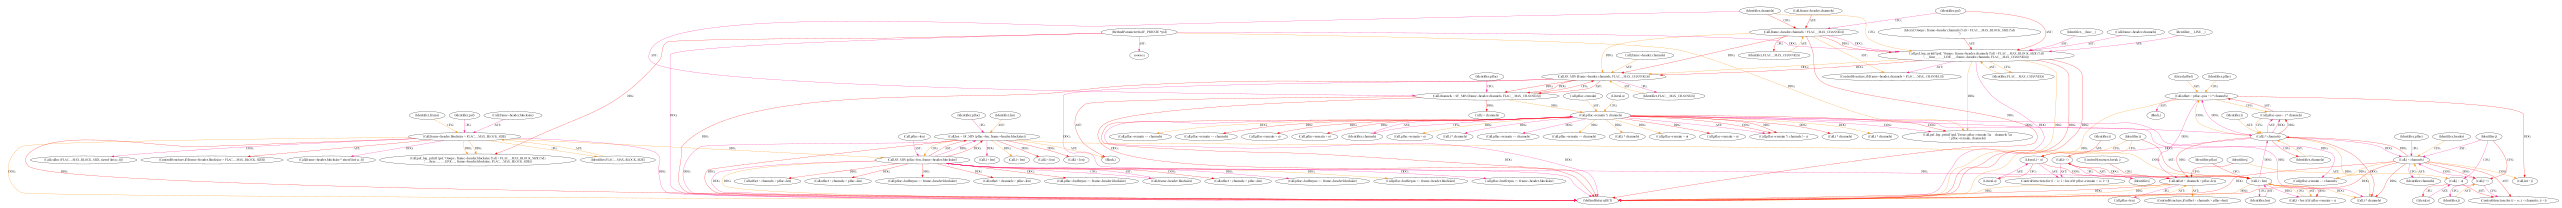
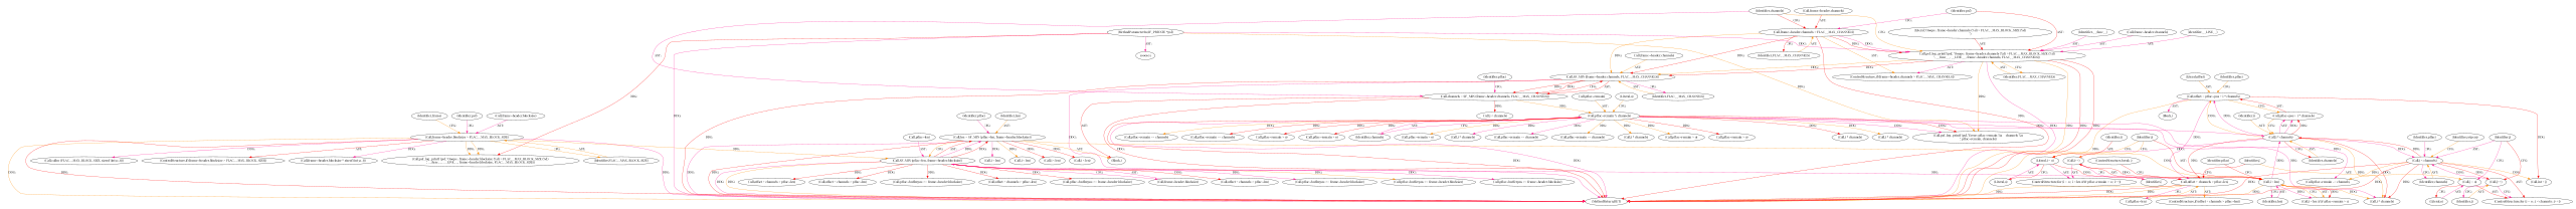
  digraph {
    fontname="Playfair Display"
    node [fontname="Playfair Display"]
    edge [color=red fontname="Playfair Display"]
    n1 [label="(Call,offset + channels > pflac->len)"]
    n2 [label="(Call,pflac->len)"]
    n3 [label="(MethodReturn,RET)"]
    n4 [label="(ControlStructure,if (offset + channels > pflac->len))"]
    n5 [label="(Call,offset = pflac->pos + i * channels)"]
    n6 [label="(Block,)"]
    n7 [label="(Call,int + j)"]
    n8 [label="(Call,pflac->pos + i * channels)"]
    n9 [label="(Call,i * channels)"]
    n10 [label="(Call,i++)"]
    n11 [label="(Call,j < channels)"]
    n12 [label="(Identifier,channels)"]
    n13 [label="(Call,i * channels)"]
    n14 [label="(Call,i < len)"]
    n15 [label="(Identifier,i)"]
    n16 [label="(ControlStructure,for (i = 0 ; i < len && pflac->remain > 0 ; i++))"]
    n17 [label="(Call,pflac->remain -= channels)"]
    n18 [label="(Call,j++)"]
    n19 [label="(Identifier,channels)"]
    n20 [label="(ControlStructure,for (j = 0 ; j < channels ; j++))"]
    n21 [label="(Identifier,len)"]
    n22 [label="(Call,i < len && pflac->remain > 0)"]
    n23 [label="(Literal,i = 0)"]
    n24 [label="(Literal,0)"]
    n25 [label="(Call,len = SF_MIN (pflac->len, frame->header.blocksize))"]
    n26 [label="(Call,SF_MIN (pflac->len, frame->header.blocksize))"]
    n27 [label="(Call,i < len)"]
    n28 [label="(Call,i < len)"]
    n29 [label="(Call,i < len)"]
    n30 [label="(Block,)"]
    n31 [label="(Call,i < len)"]
    n32 [label="(Call,offset + channels > pflac->len)"]
    n33 [label="(Call,offset + channels > pflac->len)"]
    n34 [label="(Call,pflac->bufferpos >= frame->header.blocksize)"]
    n35 [label="(Call,offset + channels > pflac->len)"]
    n36 [label="(Call,pflac->bufferpos >= frame->header.blocksize)"]
    n37 [label="(Call,offset + channels > pflac->len)"]
    n38 [label="(Call,pflac->bufferpos >= frame->header.blocksize)"]
    n39 [label="(Call,pflac->bufferpos >= frame->header.blocksize)"]
    n40 [label="(Call,pflac->bufferpos >= frame->header.blocksize)"]
    n41 [label="(Call,frame->header.blocksize)"]
    n42 [label="(Call,frame->header.blocksize > FLAC__MAX_BLOCK_SIZE)"]
    n43 [label="(Identifier,FLAC__MAX_BLOCK_SIZE)"]
    n44 [label="(Call,psf_log_printf (psf, \"Ooops : frame->header.blocksize (%d) > FLAC__MAX_BLOCK_SIZE (%d)\n\", __func__, __LINE__, frame->header.blocksize, FLAC__MAX_BLOCK_SIZE))"]
    n45 [label="(Call,calloc (FLAC__MAX_BLOCK_SIZE, sizeof (int32_t)))"]
    n46 [label="(ControlStructure,if (frame->header.blocksize > FLAC__MAX_BLOCK_SIZE))"]
    n47 [label="(Call,frame->header.blocksize * sizeof (int32_t))"]
    n48 [label="(Call,pflac->remain % channels)"]
    n49 [label="(Call,pflac->remain -= channels)"]
    n50 [label="(Call,pflac->remain -= channels)"]
    n51 [label="(Call,pflac->remain > 0)"]
    n52 [label="(Call,pflac->remain > 0)"]
    n53 [label="(Identifier,channels)"]
    n54 [label="(Call,psf_log_printf (psf, \"Error: pflac->remain %u    channels %u\n\", pflac->remain, channels))"]
    n55 [label="(Call,pflac->remain > 0)"]
    n56 [label="(Call,i * channels)"]
    n57 [label="(Call,pflac->remain -= channels)"]
    n58 [label="(Call,pflac->remain -= channels)"]
    n59 [label="(Call,i * channels)"]
    n60 [label="(Call,pflac->remain > 0)"]
    n61 [label="(Call,pflac->remain > 0)"]
-   n62 [label="(Call,pflac->remain % channels != 0)"]
    n63 [label="(Call,i * channels)"]
    n64 [label="(Call,i * channels)"]
    n65 [label="(Call,channels = SF_MIN (frame->header.channels, FLAC__MAX_CHANNELS))"]
    n66 [label="(Call,SF_MIN (frame->header.channels, FLAC__MAX_CHANNELS))"]
    n67 [label="(Call,i < channels)"]
    n68 [label="(Identifier,FLAC__MAX_CHANNELS)"]
    n69 [label="(Call,frame->header.channels > FLAC__MAX_CHANNELS)"]
    n70 [label="(Call,psf_log_printf (psf, \"Ooops : frame->header.channels (%d) > FLAC__MAX_BLOCK_SIZE (%d)\n\", __func__, __LINE__, frame->header.channels, FLAC__MAX_CHANNELS))"]
    n71 [label="(Identifier,FLAC__MAX_CHANNELS)"]
    n72 [label="(ControlStructure,if (frame->header.channels > FLAC__MAX_CHANNELS))"]
    n73 [label="(Identifier,FLAC__MAX_CHANNELS)"]
    n74 [label="(MethodParameterIn,SF_PRIVATE *psf)"]
    1000103
    n76 [label="(Identifier,j)"]
    n77 [label="(Call,j = 0)"]
    n78 [label="(Literal,0)"]
    n79 [label="(Call,frame->header.channels)"]
    n80 [label="(Identifier,__LINE__)"]
    n81 [label="(Identifier,i)"]
    n82 [label="(Identifier,j)"]
    n83 [label="(Identifier,psf)"]
    n84 [label="(Identifier,pflac)"]
-   n85 [label="(Identifier,header)"]
+   n85 [label="(Identifier,retpcm)"]
    n86 [label="(ControlStructure,break ;)"]
    n87 [label="(Call,frame->header.channels)"]
    n88 [label="(Literal,\"Ooops : frame->header.channels (%d) > FLAC__MAX_BLOCK_SIZE (%d)\n\")"]
    n89 [label="(Identifier,channels)"]
    n90 [label="(Identifier,len)"]
    n91 [label="(Identifier,pflac)"]
    n92 [label="(Identifier,pflac)"]
    n93 [label="(Identifier,pflac)"]
    n94 [label="(Call,frame->header.blocksize)"]
    n95 [label="(Identifier,i)"]
    n96 [label="(Identifier,psf)"]
    n97 [label="(Literal,offset)"]
    n98 [label="(Literal,0)"]
    n99 [label="(Call,pflac->len)"]
    n100 [label="(Identifier,i)"]
    n101 [label="(Identifier,__func__)"]
    n102 [label="(Call,frame->header.channels)"]
    n103 [label="(Identifier,frame)"]
    n104 [label="(Identifier,j)"]
    n105 [label="(Identifier,pflac)"]
    n106 [label="(Call,pflac->remain)"]
    n1 -> n2 [color=deeppink label="CFG: "]
    n1 -> n3 [label="DDG: "]
    n1 -> n3 [color=darkorange label="DDG: "]
    n1 -> n3 [color=darkorange label="DDG: "]
    n1 -> n4 [color=darkorange label="AST: "]
    n2 -> n1 [color=darkorange label="AST: "]
    n5 -> n1 [color=deeppink label="DDG: "]
    n5 -> n3 [color=darkorange label="DDG: "]
    n5 -> n6 [color=deeppink label="AST: "]
    n5 -> n7 [label="DDG: "]
    n5 -> n8 [color=darkorange label="CFG: "]
    n8 -> n5 [label="AST: "]
    n8 -> n9 [color=darkorange label="CFG: "]
    n9 -> n1 [label="DDG: "]
    n9 -> n5 [color=darkorange label="DDG: "]
    n9 -> n5 [color=deeppink label="DDG: "]
    n9 -> n8 [color=deeppink label="AST: "]
    n9 -> n8 [color=deeppink label="DDG: "]
    n9 -> n8 [label="DDG: "]
    n9 -> n10 [color=deeppink label="DDG: "]
    n9 -> n11 [color=deeppink label="DDG: "]
    n9 -> n12 [label="CFG: "]
    n9 -> n13 [color=darkorange label="DDG: "]
    n9 -> n13 [label="DDG: "]
    n10 -> n14 [label="DDG: "]
    n10 -> n15 [color=deeppink label="CFG: "]
    n10 -> n16 [color=deeppink label="AST: "]
    n11 -> n3 [label="DDG: "]
    n11 -> n3 [label="DDG: "]
    n11 -> n7 [color=darkorange label="DDG: "]
    n11 -> n9 [label="DDG: "]
    n11 -> n13 [label="DDG: "]
    n11 -> n17 [color=darkorange label="DDG: "]
    n11 -> n18 [label="DDG: "]
    n11 -> n19 [color=deeppink label="CFG: "]
    n11 -> n20 [label="AST: "]
    n12 -> n9 [color=darkorange label="AST: "]
    n14 -> n3 [color=darkorange label="DDG: "]
    n14 -> n9 [color=deeppink label="DDG: "]
    n14 -> n13 [color=darkorange label="DDG: "]
    n14 -> n21 [color=deeppink label="CFG: "]
    n14 -> n22 [color=darkorange label="AST: "]
    n14 -> n22 [label="DDG: "]
    n14 -> n22 [color=deeppink label="DDG: "]
    n15 -> n10 [label="AST: "]
    n18 -> n11 [color=deeppink label="DDG: "]
    n18 -> n20 [color=deeppink label="CFG: "]
    n18 -> n76 [color=deeppink label="CFG: "]
    n19 -> n11 [color=darkorange label="AST: "]
    n21 -> n14 [color=deeppink label="AST: "]
    n22 -> n14 [color=darkorange label="CFG: "]
    n23 -> n14 [label="DDG: "]
    n23 -> n16 [color=deeppink label="AST: "]
    n23 -> n24 [label="CFG: "]
    n24 -> n23 [color=deeppink label="AST: "]
    n25 -> n3 [color=deeppink label="DDG: "]
    n25 -> n3 [label="DDG: "]
    n25 -> n14 [color=darkorange label="DDG: "]
    n25 -> n26 [color=darkorange label="CFG: "]
    n25 -> n27 [color=deeppink label="DDG: "]
    n25 -> n28 [color=darkorange label="DDG: "]
    n25 -> n29 [label="DDG: "]
    n25 -> n30 [color=darkorange label="AST: "]
    n25 -> n31 [label="DDG: "]
    n26 -> n1 [color=deeppink label="DDG: "]
    n26 -> n3 [color=darkorange label="DDG: "]
    n26 -> n3 [color=deeppink label="DDG: "]
    n26 -> n25 [label="AST: "]
    n26 -> n25 [color=deeppink label="DDG: "]
    n26 -> n25 [label="DDG: "]
    n26 -> n32 [label="DDG: "]
    n26 -> n33 [label="DDG: "]
    n26 -> n34 [label="DDG: "]
    n26 -> n35 [label="DDG: "]
    n26 -> n36 [label="DDG: "]
    n26 -> n37 [label="DDG: "]
    n26 -> n38 [color=deeppink label="DDG: "]
    n26 -> n39 [color=darkorange label="DDG: "]
    n26 -> n40 [color=deeppink label="DDG: "]
    n26 -> n41 [color=deeppink label="CFG: "]
    n41 -> n26 [color=deeppink label="AST: "]
    n42 -> n3 [color=darkorange label="DDG: "]
    n42 -> n3 [label="DDG: "]
    n42 -> n3 [color=deeppink label="DDG: "]
    n42 -> n26 [color=darkorange label="DDG: "]
    n42 -> n43 [color=darkorange label="CFG: "]
    n42 -> n44 [color=darkorange label="DDG: "]
    n42 -> n44 [color=darkorange label="DDG: "]
    n42 -> n45 [color=deeppink label="DDG: "]
    n42 -> n46 [label="AST: "]
    n42 -> n47 [color=deeppink label="DDG: "]
    n43 -> n42 [color=darkorange label="AST: "]
    n48 -> n3 [color=deeppink label="DDG: "]
    n48 -> n3 [label="DDG: "]
    n48 -> n9 [color=deeppink label="DDG: "]
    n48 -> n13 [color=deeppink label="DDG: "]
    n48 -> n17 [color=deeppink label="DDG: "]
    n48 -> n49 [color=darkorange label="DDG: "]
    n48 -> n50 [label="DDG: "]
    n48 -> n51 [label="DDG: "]
    n48 -> n52 [label="DDG: "]
    n48 -> n53 [color=deeppink label="CFG: "]
    n48 -> n54 [label="DDG: "]
    n48 -> n54 [color=deeppink label="DDG: "]
    n48 -> n55 [color=darkorange label="DDG: "]
    n48 -> n56 [color=deeppink label="DDG: "]
    n48 -> n57 [color=deeppink label="DDG: "]
    n48 -> n58 [color=darkorange label="DDG: "]
    n48 -> n59 [color=darkorange label="DDG: "]
    n48 -> n60 [color=darkorange label="DDG: "]
    n48 -> n61 [label="DDG: "]
-   n48 -> n62 [color=deeppink label="AST: "]
-   n48 -> n62 [label="DDG: "]
-   n48 -> n62 [label="DDG: "]
    n48 -> n63 [label="DDG: "]
    n48 -> n64 [color=darkorange label="DDG: "]
    n53 -> n48 [color=deeppink label="AST: "]
    n65 -> n3 [label="DDG: "]
    n65 -> n30 [label="AST: "]
    n65 -> n48 [color=darkorange label="DDG: "]
    n65 -> n66 [label="CFG: "]
    n65 -> n67 [label="DDG: "]
    n66 -> n3 [color=deeppink label="DDG: "]
    n66 -> n3 [label="DDG: "]
    n66 -> n65 [label="AST: "]
    n66 -> n65 [label="DDG: "]
    n66 -> n65 [label="DDG: "]
    n66 -> n68 [color=deeppink label="CFG: "]
    n68 -> n66 [color=darkorange label="AST: "]
    n69 -> n3 [label="DDG: "]
    n69 -> n66 [color=darkorange label="DDG: "]
    n69 -> n66 [label="DDG: "]
    n69 -> n70 [label="DDG: "]
    n69 -> n70 [color=deeppink label="DDG: "]
    n69 -> n71 [label="CFG: "]
    n69 -> n72 [color=darkorange label="AST: "]
    n70 -> n3 [color=darkorange label="DDG: "]
    n70 -> n3 [label="DDG: "]
    n70 -> n3 [label="DDG: "]
    n70 -> n3 [color=deeppink label="DDG: "]
    n70 -> n54 [color=darkorange label="DDG: "]
    n70 -> n66 [color=darkorange label="DDG: "]
    n70 -> n66 [label="DDG: "]
    n70 -> n72 [color=deeppink label="AST: "]
    n70 -> n73 [color=darkorange label="CFG: "]
    n71 -> n69 [color=darkorange label="AST: "]
    n73 -> n70 [color=darkorange label="AST: "]
    n74 -> n3 [color=deeppink label="DDG: "]
    n74 -> n44 [label="DDG: "]
    n74 -> n54 [color=darkorange label="DDG: "]
    n74 -> n70 [color=deeppink label="DDG: "]
    n74 -> 1000103 [color=deeppink label="AST: "]
    n76 -> n18 [color=darkorange label="AST: "]
    n77 -> n20 [label="AST: "]
    n77 -> n78 [label="CFG: "]
    n78 -> n77 [color=deeppink label="AST: "]
    n79 -> n66 [color=darkorange label="AST: "]
    n80 -> n70 [color=deeppink label="AST: "]
    n81 -> n10 [color=darkorange label="CFG: "]
    n81 -> n14 [label="AST: "]
    n81 -> n23 [color=darkorange label="CFG: "]
    n82 -> n1 [label="CFG: "]
    n82 -> n77 [color=darkorange label="AST: "]
    n83 -> n42 [color=deeppink label="CFG: "]
    n84 -> n11 [color=deeppink label="CFG: "]
    n85 -> n11 [color=darkorange label="CFG: "]
    n86 -> n1 [label="CFG: "]
    n87 -> n69 [label="AST: "]
    n88 -> n70 [label="AST: "]
    n89 -> n65 [color=deeppink label="AST: "]
    n89 -> n69 [label="CFG: "]
    n89 -> n70 [color=darkorange label="CFG: "]
    n90 -> n25 [color=darkorange label="AST: "]
    n91 -> n65 [color=deeppink label="CFG: "]
    n92 -> n14 [label="CFG: "]
    n93 -> n25 [color=deeppink label="CFG: "]
    n94 -> n42 [color=deeppink label="AST: "]
    n95 -> n9 [color=darkorange label="AST: "]
    n96 -> n69 [color=deeppink label="CFG: "]
    n96 -> n70 [label="AST: "]
    n97 -> n5 [color=darkorange label="AST: "]
    n98 -> n48 [color=darkorange label="CFG: "]
    n99 -> n26 [color=deeppink label="AST: "]
    n100 -> n23 [label="AST: "]
    n101 -> n70 [color=deeppink label="AST: "]
    n102 -> n70 [color=deeppink label="AST: "]
    n103 -> n42 [color=darkorange label="CFG: "]
    n104 -> n11 [color=deeppink label="AST: "]
    n104 -> n18 [label="CFG: "]
    n104 -> n77 [color=deeppink label="CFG: "]
    n105 -> n5 [color=darkorange label="CFG: "]
    n106 -> n48 [color=darkorange label="AST: "]
  }
